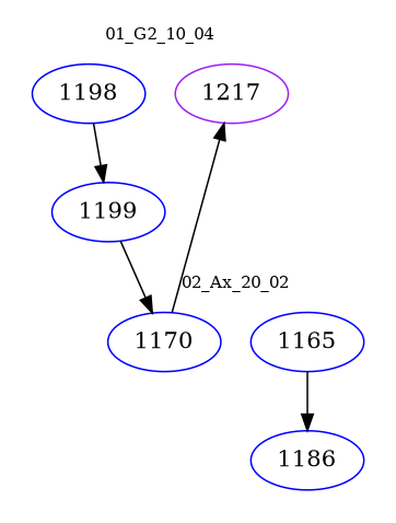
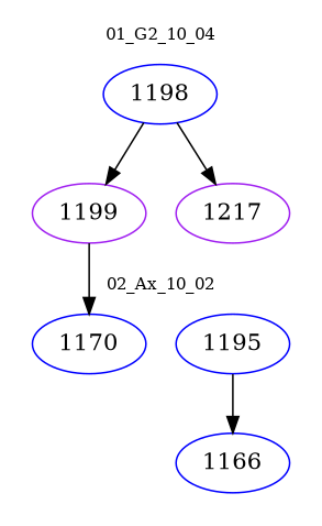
  digraph {
    node [color=blue]
    edge [color=black]
-   n1 [label=1165]
-   n2 [label=1186]
+   n1 [label=1195]
+   n2 [label=1166]
    n3 [label=1170]
    n4 [label=1198]
-   n5 [label=1199]
+   n5 [color=purple label=1199]
    n6 [color=purple label=1217]
    subgraph cluster_1 {
      color=white
      fontsize=10
-     label="02_Ax_20_02"
+     label="02_Ax_10_02"
      n1
      n2
      n3
    }
    subgraph cluster_2 {
      color=white
      fontsize=10
      label="01_G2_10_04"
      n4
      n5
      n6
    }
    n1 -> n2
    n4 -> n5
-   n3 -> n6
+   n4 -> n6
    n5 -> n3
  }
